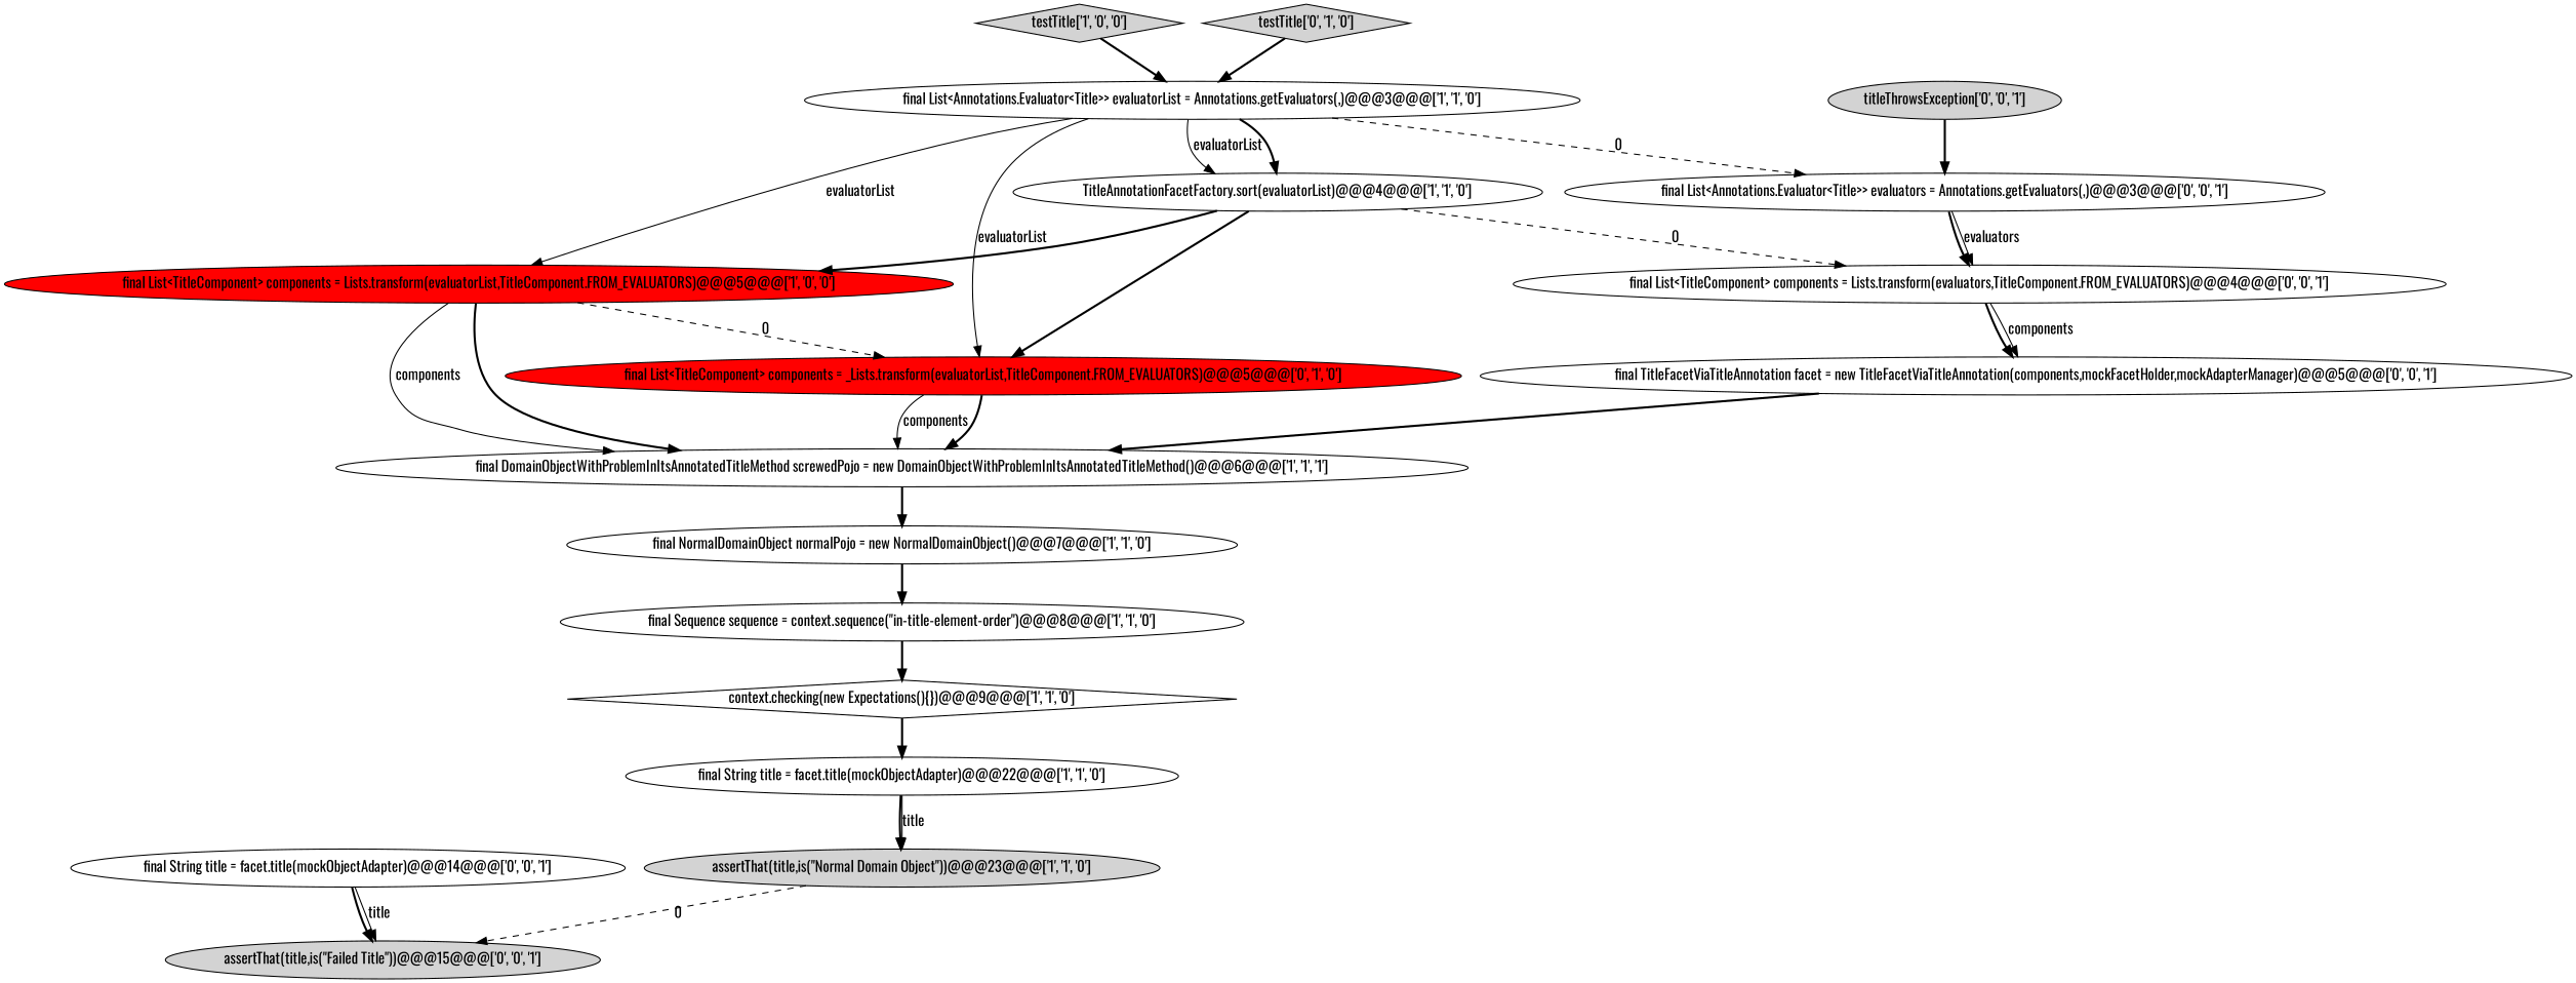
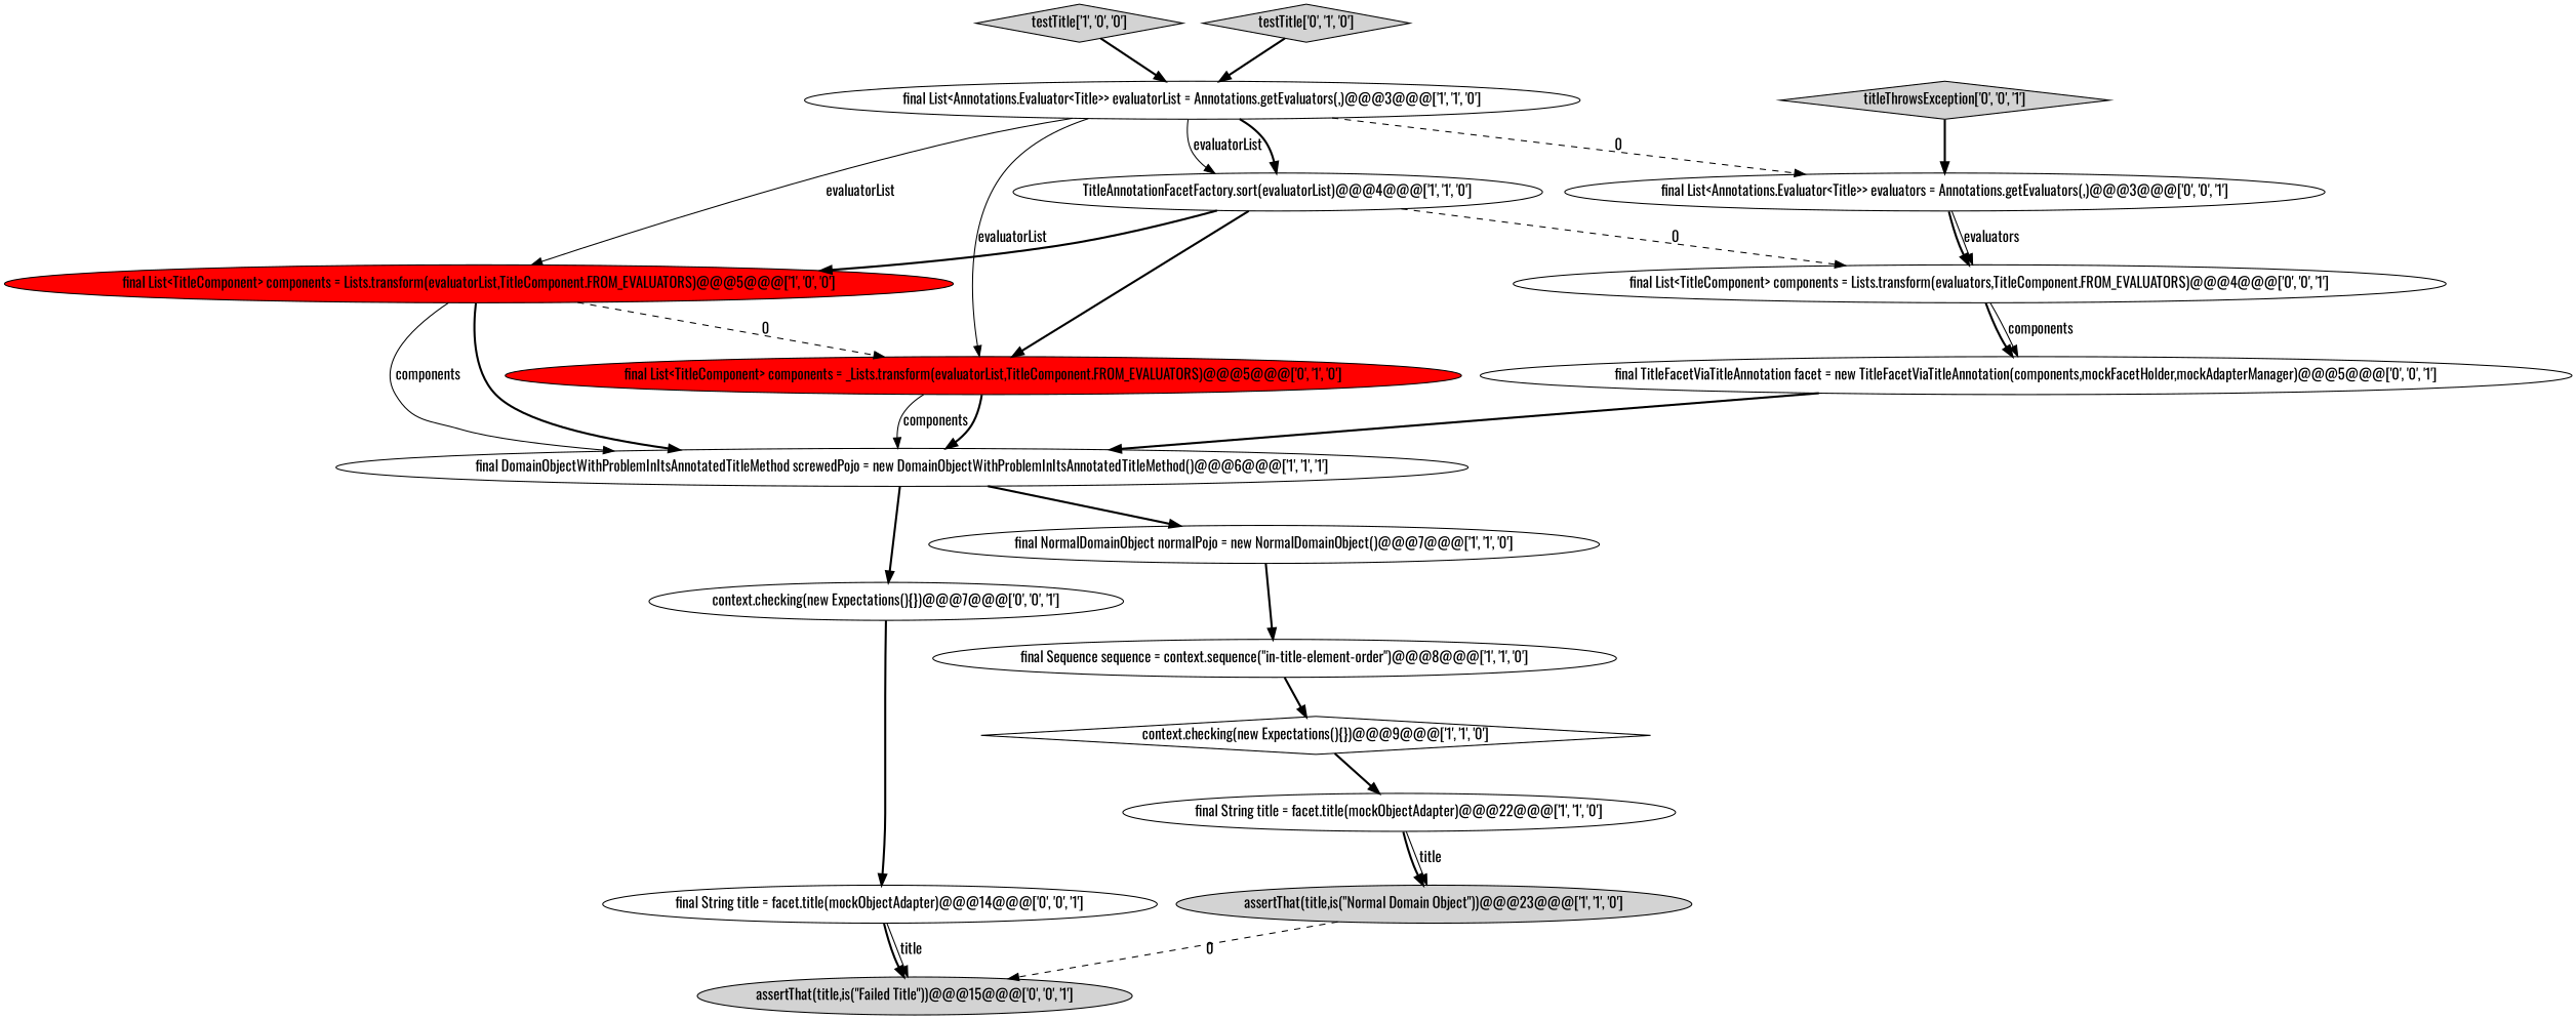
  digraph {
    fontname=Oswald
    node [fillcolor=white fontname=Oswald shape=ellipse style=filled]
    edge [fontname=Oswald style=bold]
    n1 [label="final DomainObjectWithProblemInItsAnnotatedTitleMethod screwedPojo = new DomainObjectWithProblemInItsAnnotatedTitleMethod()@@@6@@@['1', '1', '1']"]
+   n2 [label="context.checking(new Expectations(){})@@@7@@@['0', '0', '1']"]
    n3 [label="final NormalDomainObject normalPojo = new NormalDomainObject()@@@7@@@['1', '1', '0']"]
    n4 [label="final String title = facet.title(mockObjectAdapter)@@@14@@@['0', '0', '1']"]
    n5 [label="final Sequence sequence = context.sequence(\"in-title-element-order\")@@@8@@@['1', '1', '0']"]
    n6 [label="final List<Annotations.Evaluator<Title>> evaluators = Annotations.getEvaluators(,)@@@3@@@['0', '0', '1']"]
    n7 [label="final List<TitleComponent> components = Lists.transform(evaluators,TitleComponent.FROM_EVALUATORS)@@@4@@@['0', '0', '1']"]
    n8 [label="final TitleFacetViaTitleAnnotation facet = new TitleFacetViaTitleAnnotation(components,mockFacetHolder,mockAdapterManager)@@@5@@@['0', '0', '1']"]
    n9 [fillcolor=lightgray label="assertThat(title,is(\"Failed Title\"))@@@15@@@['0', '0', '1']"]
    n10 [label="final List<Annotations.Evaluator<Title>> evaluatorList = Annotations.getEvaluators(,)@@@3@@@['1', '1', '0']"]
    n11 [label="TitleAnnotationFacetFactory.sort(evaluatorList)@@@4@@@['1', '1', '0']"]
    n12 [fillcolor=red label="final List<TitleComponent> components = _Lists.transform(evaluatorList,TitleComponent.FROM_EVALUATORS)@@@5@@@['0', '1', '0']"]
    n13 [fillcolor=red label="final List<TitleComponent> components = Lists.transform(evaluatorList,TitleComponent.FROM_EVALUATORS)@@@5@@@['1', '0', '0']"]
-   n14 [fillcolor=lightgray label="titleThrowsException['0', '0', '1']"]
+   n14 [fillcolor=lightgray label="titleThrowsException['0', '0', '1']" shape=diamond]
    n15 [label="final String title = facet.title(mockObjectAdapter)@@@22@@@['1', '1', '0']"]
    n16 [fillcolor=lightgray label="assertThat(title,is(\"Normal Domain Object\"))@@@23@@@['1', '1', '0']"]
    n17 [label="context.checking(new Expectations(){})@@@9@@@['1', '1', '0']" shape=diamond]
    n18 [fillcolor=lightgray label="testTitle['1', '0', '0']" shape=diamond]
    n19 [fillcolor=lightgray label="testTitle['0', '1', '0']" shape=diamond]
+   n1 -> n2
    n1 -> n3
+   n2 -> n4
    n3 -> n5
    n4 -> n9 [label=title style=solid]
    n4 -> n9
    n5 -> n17
    n6 -> n7
    n6 -> n7 [label=evaluators style=solid]
    n7 -> n8
    n7 -> n8 [label=components style=solid]
    n8 -> n1
    n10 -> n6 [label=0 style=dashed]
    n10 -> n11 [label=evaluatorList style=solid]
    n10 -> n11
    n10 -> n12 [label=evaluatorList style=solid]
    n10 -> n13 [label=evaluatorList style=solid]
    n11 -> n7 [label=0 style=dashed]
    n11 -> n12
    n11 -> n13
    n12 -> n1 [label=components style=solid]
    n12 -> n1
    n13 -> n1 [label=components style=solid]
    n13 -> n1
    n13 -> n12 [label=0 style=dashed]
    n14 -> n6
    n15 -> n16
    n15 -> n16 [label=title style=solid]
    n16 -> n9 [label=0 style=dashed]
    n17 -> n15
    n18 -> n10
    n19 -> n10
  }
